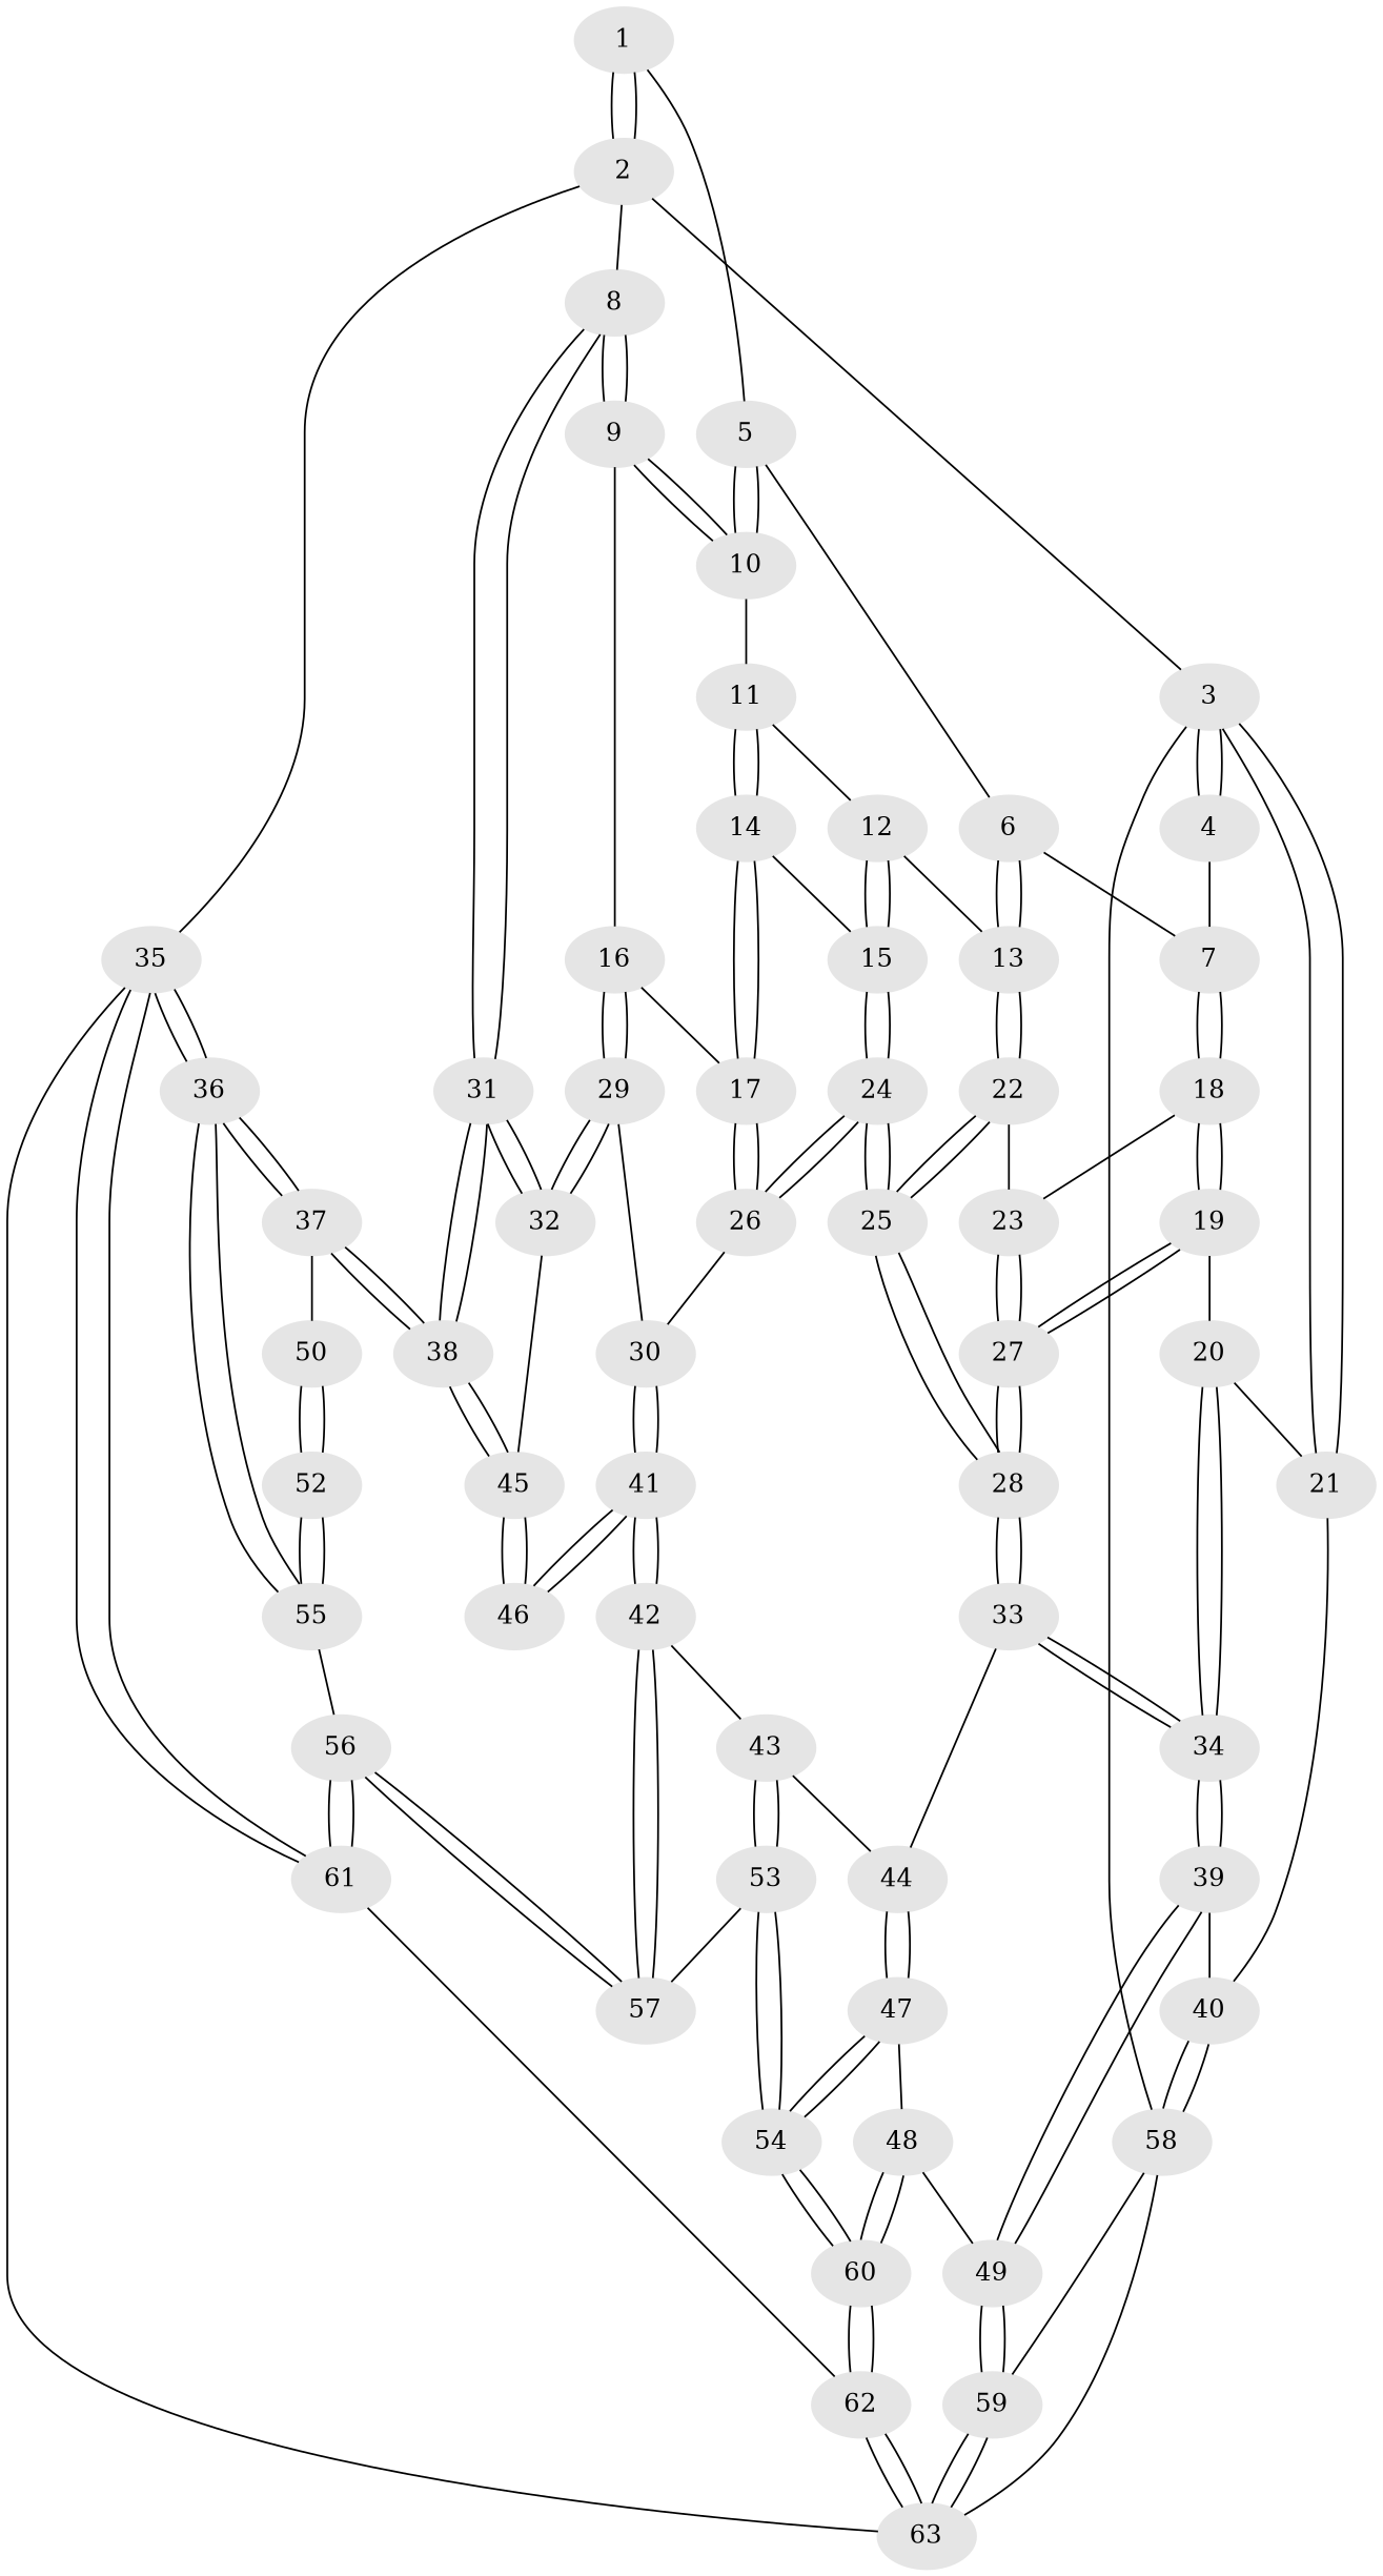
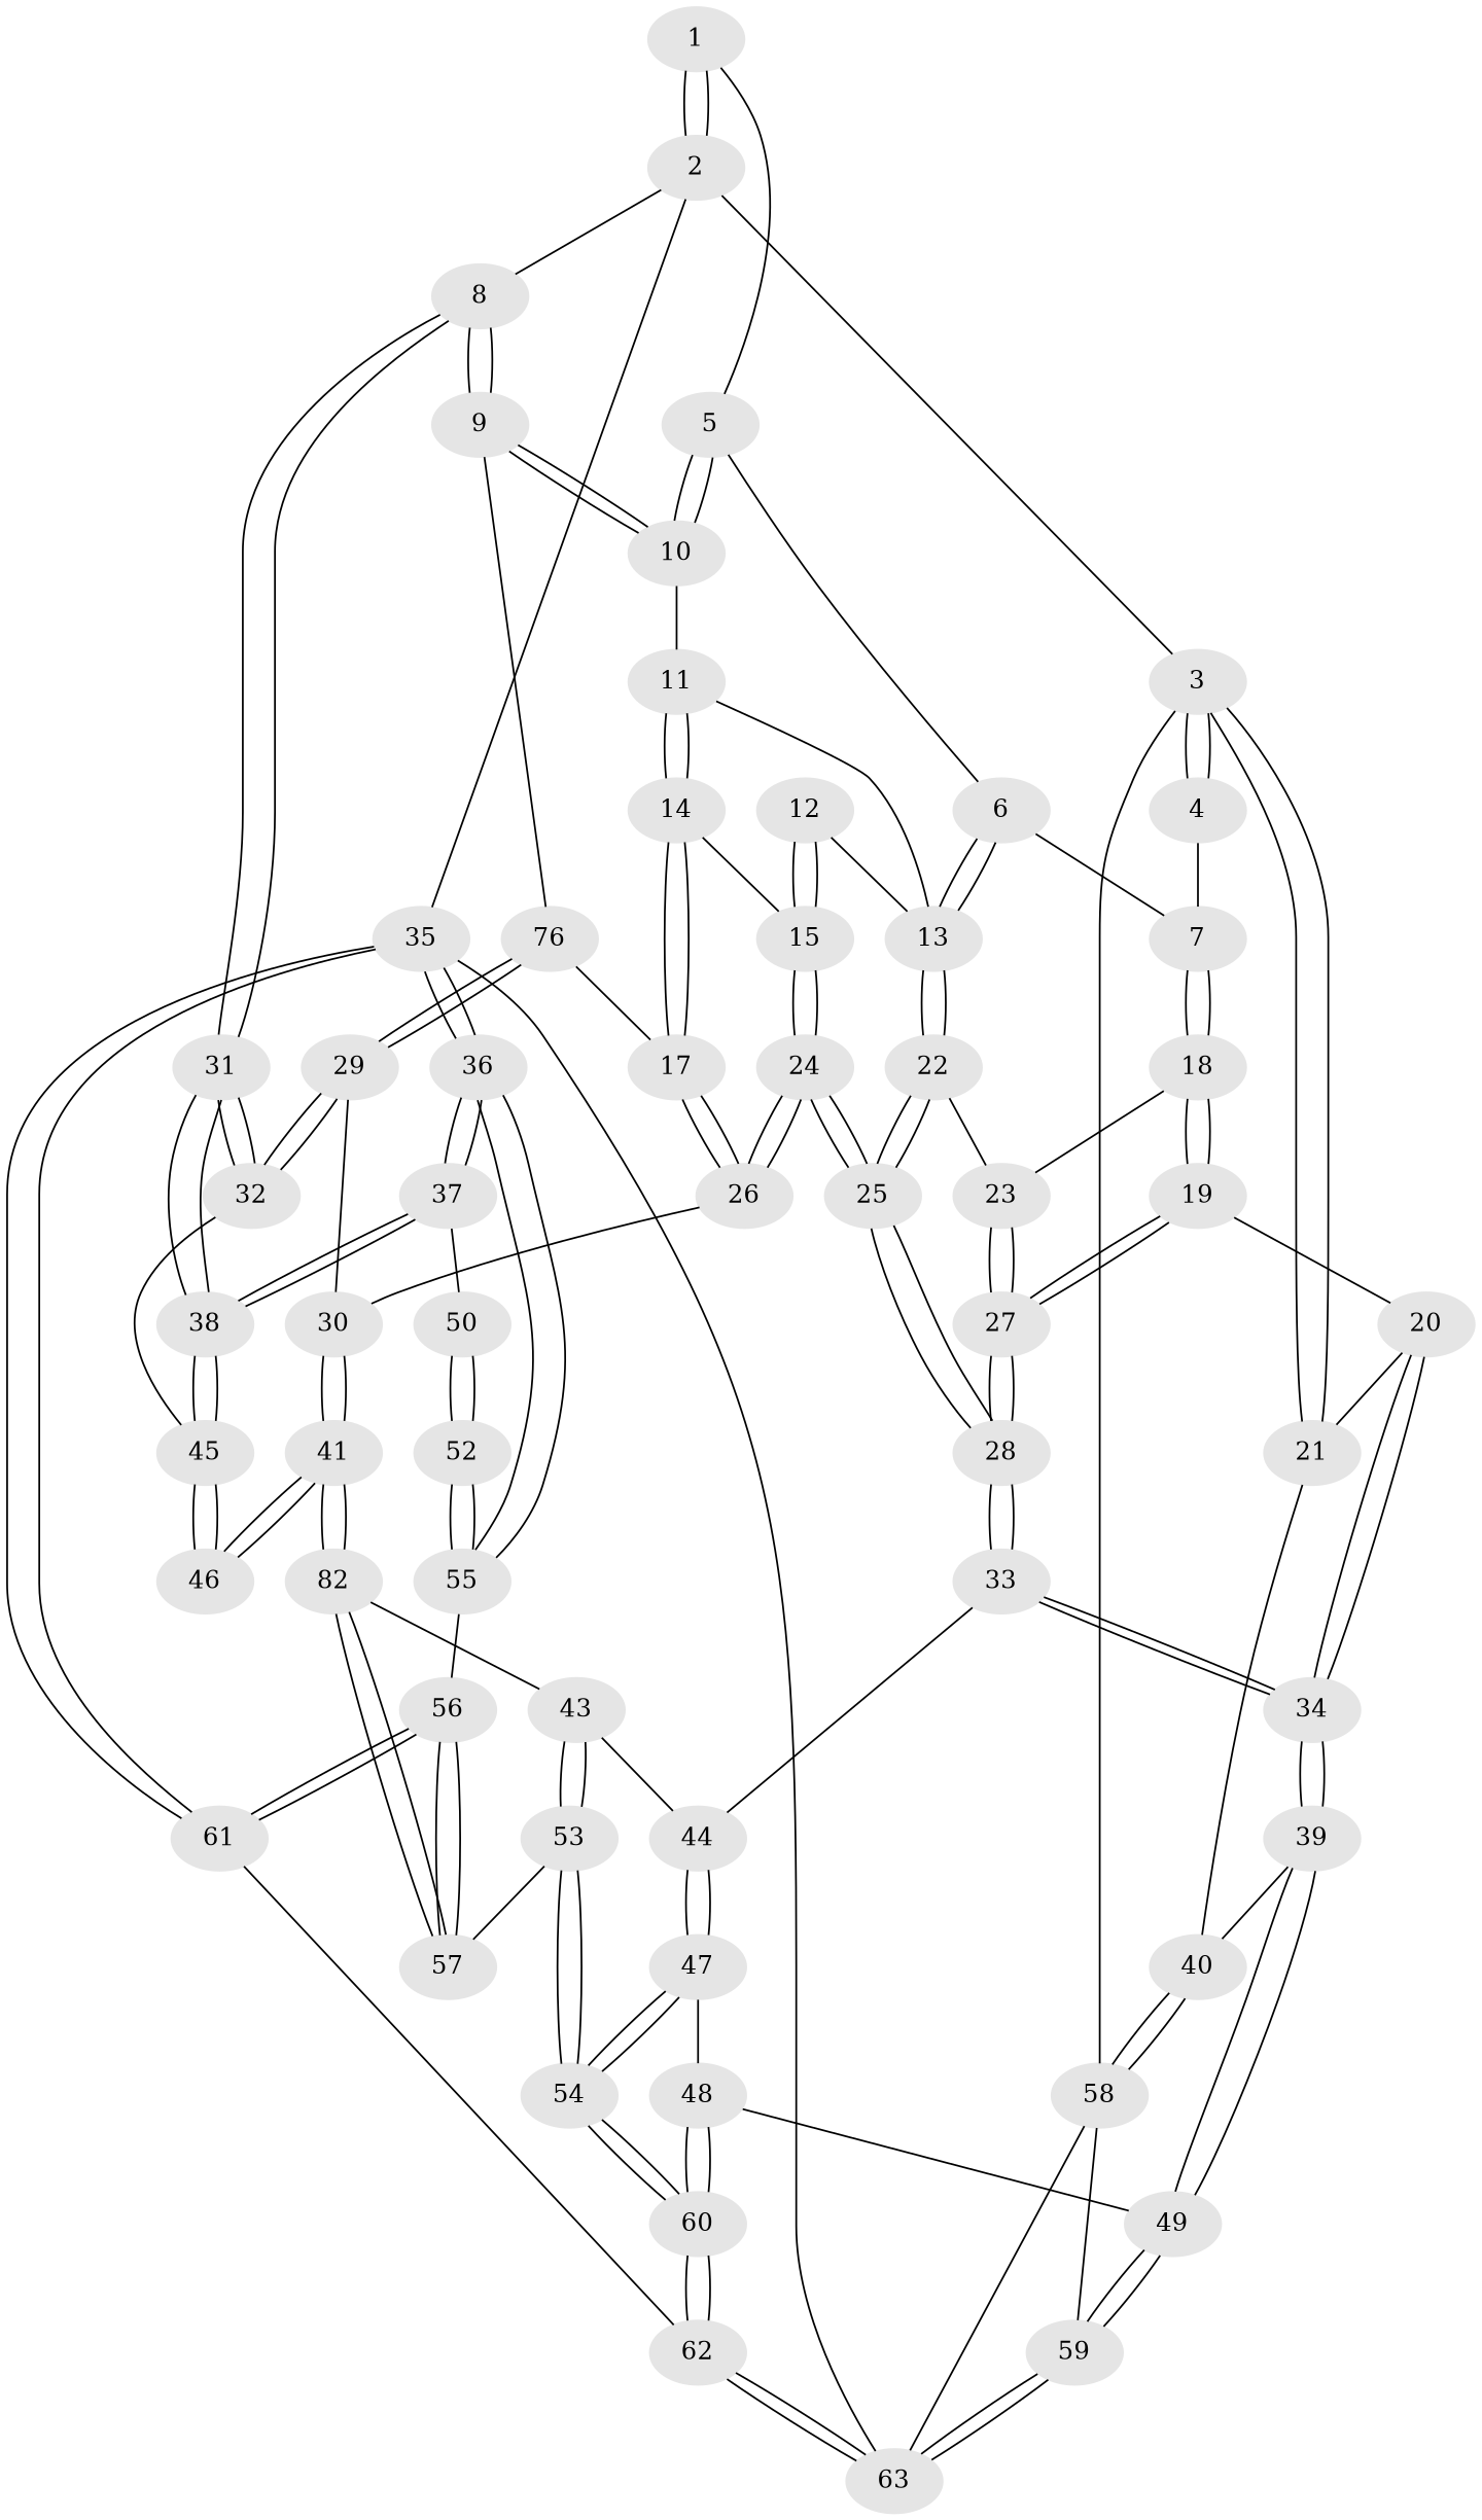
  graph {
    node [color=gray90 style=filled]
    1
    2
    5
    3
    8
    35
    6
    10
    4
    21
    58
    9
    31
    36
    61
    63
    7
    40
    59
    18
    13
    11
    22
    19
    23
-   16
+   16 [label=76]
    32
    38
    17
    29
    12
    14
    15
    24
    25
    26
    30
    20
    27
    34
    28
    39
    33
    41
    44
    45
-   42
+   42 [label=82]
    46
    47
    49
    37
    55
    62
    50
    56
    52
    43
    57
    53
    54
    48
    60
    1 -- 2
    1 -- 2
    1 -- 5
    2 -- 3
    2 -- 8
    2 -- 35
    5 -- 6
    5 -- 10
    5 -- 10
    3 -- 4
    3 -- 4
    3 -- 21
    3 -- 21
    3 -- 58
    8 -- 9
    8 -- 9
    8 -- 31
    8 -- 31
    35 -- 36
    35 -- 36
    35 -- 61
    35 -- 61
    35 -- 63
    6 -- 7
    6 -- 13
    6 -- 13
    10 -- 11
    4 -- 7
    21 -- 40
    58 -- 63
    58 -- 59
    9 -- 10
    9 -- 10
    9 -- 16
    31 -- 32
    31 -- 32
    31 -- 38
    31 -- 38
    36 -- 37
    36 -- 37
    36 -- 55
    36 -- 55
    61 -- 62
    7 -- 18
    7 -- 18
    40 -- 58
    40 -- 58
    59 -- 63
    59 -- 63
    18 -- 19
    18 -- 19
    18 -- 23
    13 -- 22
    13 -- 22
-   11 -- 12
+   11 -- 13
    11 -- 14
    11 -- 14
    22 -- 23
    22 -- 25
    22 -- 25
    19 -- 20
    19 -- 27
    19 -- 27
    23 -- 27
    23 -- 27
    16 -- 17
    16 -- 29
    16 -- 29
    32 -- 45
    38 -- 45
    38 -- 45
    17 -- 26
    17 -- 26
    29 -- 32
    29 -- 32
    29 -- 30
    12 -- 13
    12 -- 15
    12 -- 15
    14 -- 17
    14 -- 17
    14 -- 15
    15 -- 24
    15 -- 24
    24 -- 25
    24 -- 25
    24 -- 26
    24 -- 26
    25 -- 28
    25 -- 28
    26 -- 30
    30 -- 41
    30 -- 41
    20 -- 21
    20 -- 34
    20 -- 34
    27 -- 28
    27 -- 28
    34 -- 39
    34 -- 39
    28 -- 33
    28 -- 33
    39 -- 40
    39 -- 49
    39 -- 49
    33 -- 34
    33 -- 34
    33 -- 44
    41 -- 42
    41 -- 42
    41 -- 46
    41 -- 46
    44 -- 47
    44 -- 47
    45 -- 46
    45 -- 46
    42 -- 43
    42 -- 57
    42 -- 57
    47 -- 54
    47 -- 54
    47 -- 48
    49 -- 59
    49 -- 59
    37 -- 38
    37 -- 38
    37 -- 50
    55 -- 56
    62 -- 63
    62 -- 63
    50 -- 52
    50 -- 52
    56 -- 61
    56 -- 61
    56 -- 57
    56 -- 57
    52 -- 55
    52 -- 55
    43 -- 44
    43 -- 53
    43 -- 53
    53 -- 57
    53 -- 54
    53 -- 54
    54 -- 60
    54 -- 60
    48 -- 49
    48 -- 60
    48 -- 60
    60 -- 62
    60 -- 62
  }
